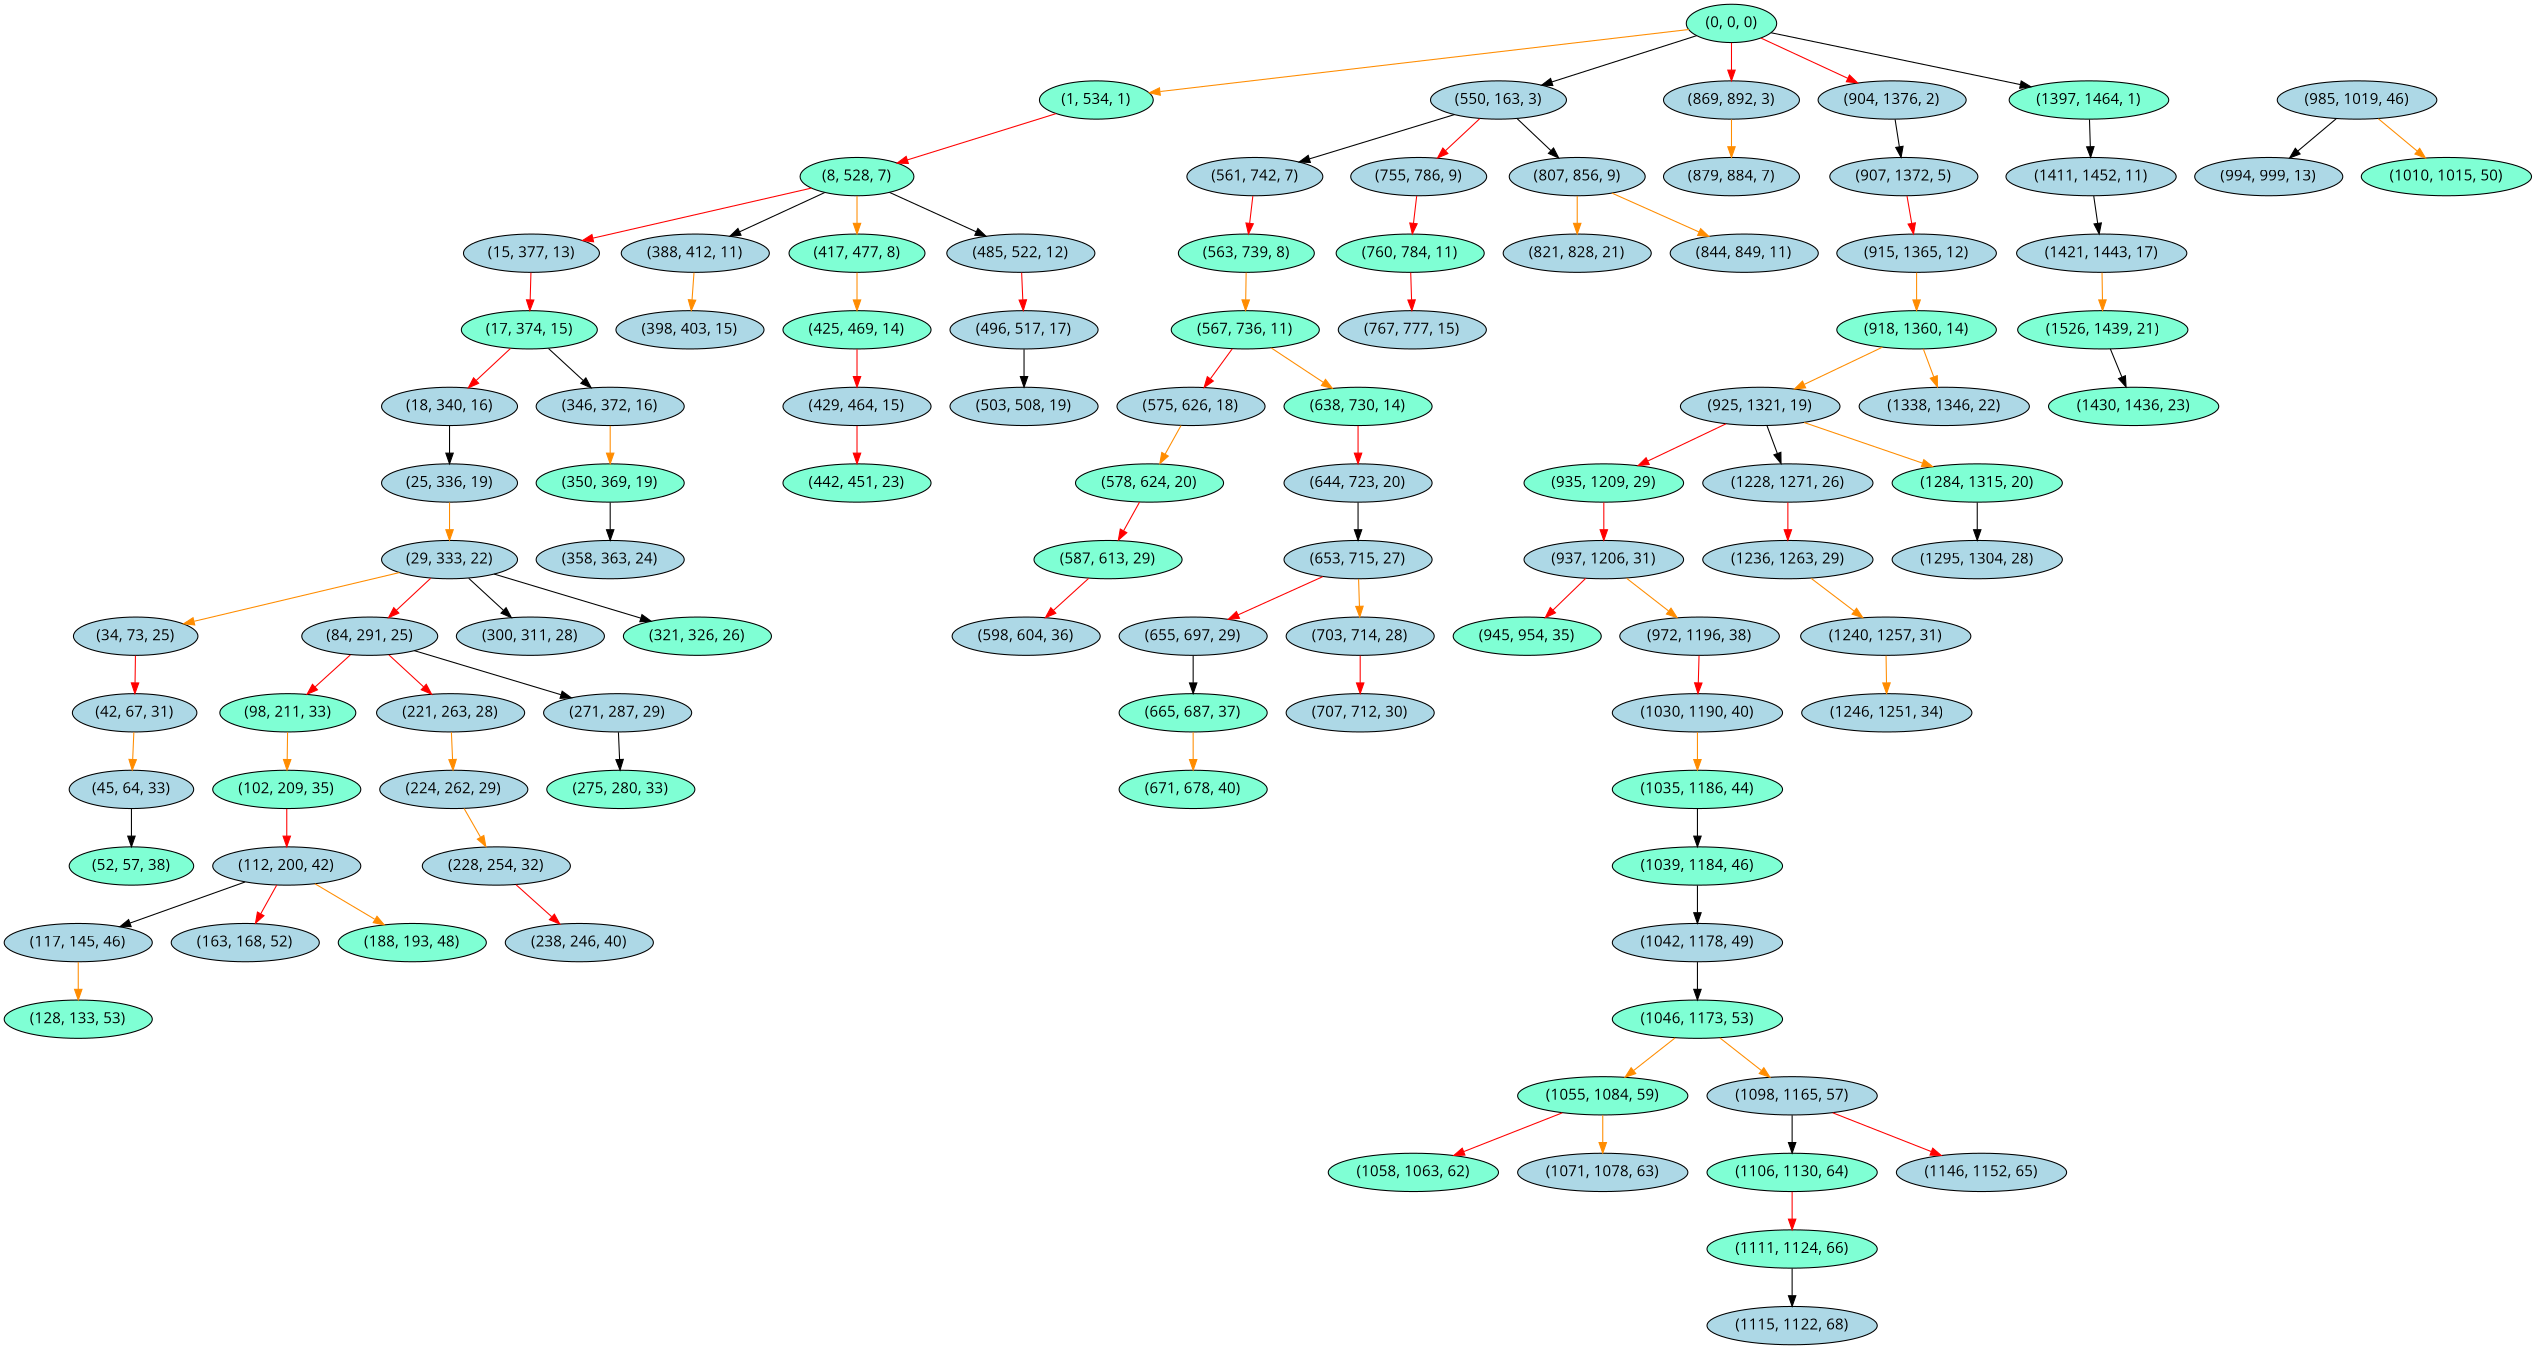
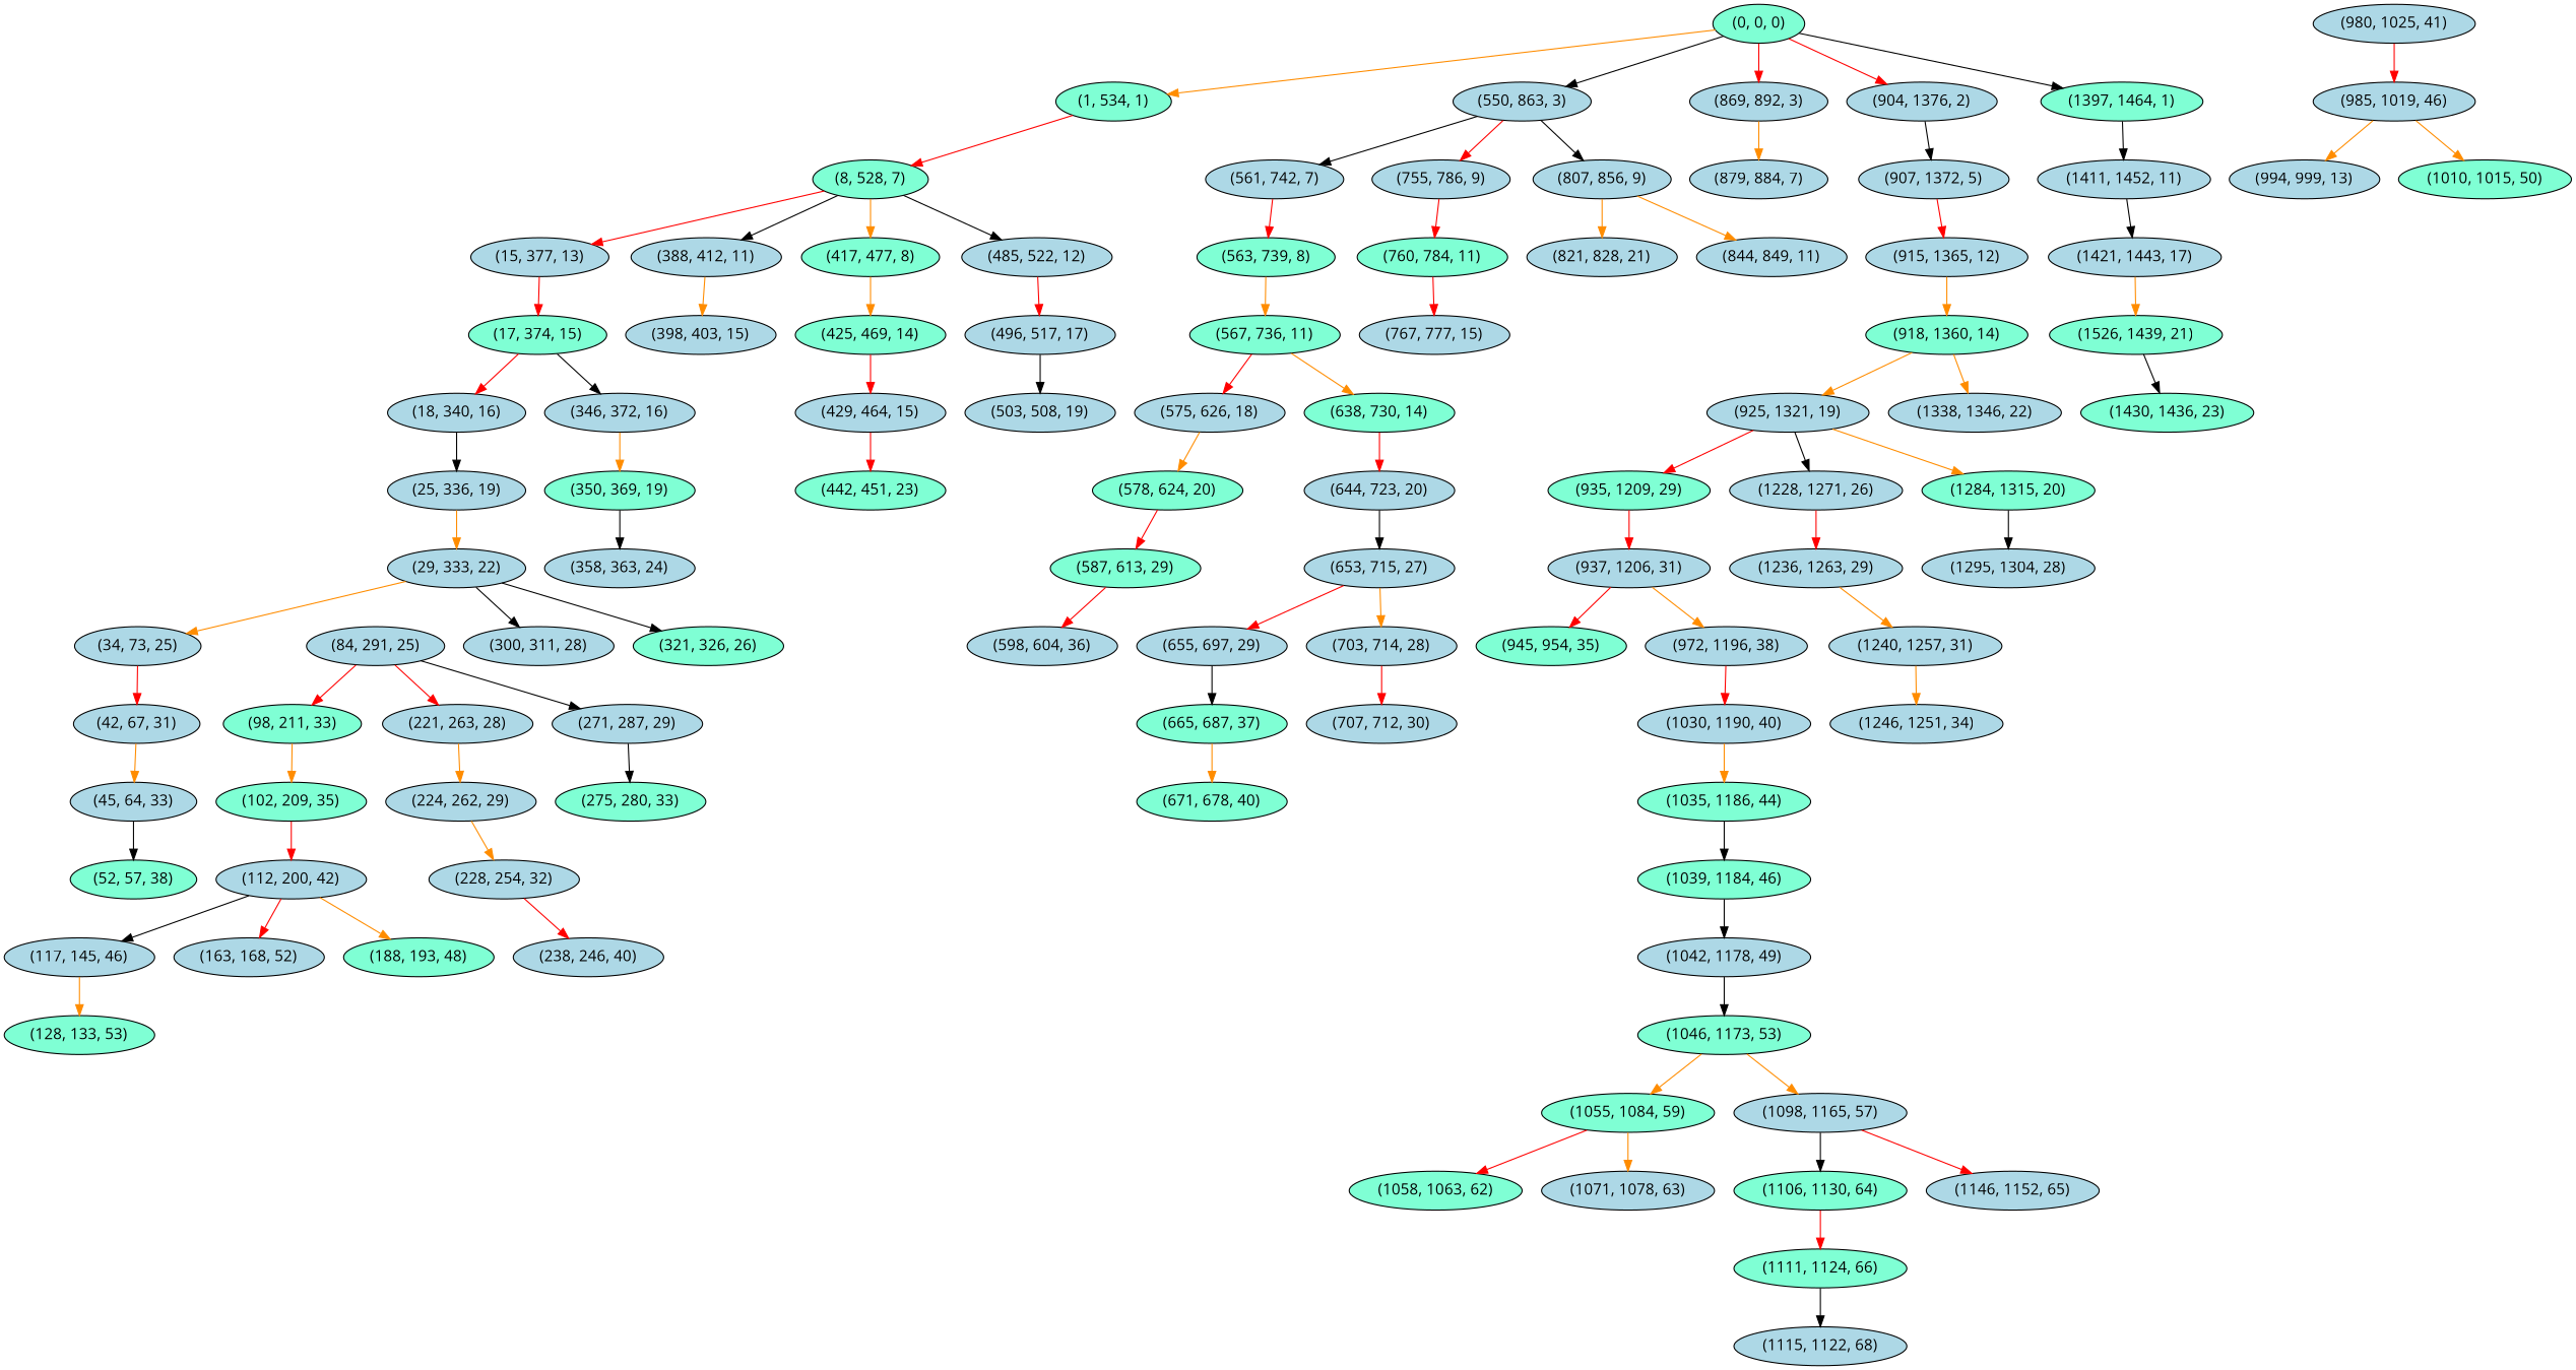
  digraph {
    fontname="Open Sans"
    node [fillcolor=lightblue fontname="Open Sans" style=filled]
    edge [color=red fontname="Open Sans"]
    "(0, 0, 0)" [fillcolor=aquamarine]
    "(1, 534, 1)" [fillcolor=aquamarine]
-   "(550, 863, 3)" [label="(550, 163, 3)"]
+   "(550, 863, 3)"
    "(869, 892, 3)"
    "(904, 1376, 2)"
    "(1397, 1464, 1)" [fillcolor=aquamarine]
    "(8, 528, 7)" [fillcolor=aquamarine]
    "(561, 742, 7)"
    "(755, 786, 9)"
    "(807, 856, 9)"
    "(879, 884, 7)"
    "(907, 1372, 5)"
    "(1411, 1452, 11)"
    "(15, 377, 13)"
    "(388, 412, 11)"
    "(417, 477, 8)" [fillcolor=aquamarine]
    "(485, 522, 12)"
    "(17, 374, 15)" [fillcolor=aquamarine]
    "(398, 403, 15)"
    "(425, 469, 14)" [fillcolor=aquamarine]
    "(496, 517, 17)"
    "(18, 340, 16)"
    "(346, 372, 16)"
    "(25, 336, 19)"
    "(350, 369, 19)" [fillcolor=aquamarine]
    "(29, 333, 22)"
    "(34, 73, 25)"
    "(84, 291, 25)"
    "(300, 311, 28)"
    "(321, 326, 26)" [fillcolor=aquamarine]
    "(42, 67, 31)"
    "(98, 211, 33)" [fillcolor=aquamarine]
    "(221, 263, 28)"
    "(271, 287, 29)"
    "(45, 64, 33)"
    "(52, 57, 38)" [fillcolor=aquamarine]
    "(102, 209, 35)" [fillcolor=aquamarine]
    "(224, 262, 29)"
    "(275, 280, 33)" [fillcolor=aquamarine]
    "(112, 200, 42)"
    "(117, 145, 46)"
    "(163, 168, 52)"
    "(188, 193, 48)" [fillcolor=aquamarine]
    "(128, 133, 53)" [fillcolor=aquamarine]
    "(228, 254, 32)"
    "(238, 246, 40)"
    "(358, 363, 24)"
    "(429, 464, 15)"
    "(442, 451, 23)" [fillcolor=aquamarine]
    "(503, 508, 19)"
    "(563, 739, 8)" [fillcolor=aquamarine]
    "(760, 784, 11)" [fillcolor=aquamarine]
    "(821, 828, 21)"
    "(844, 849, 11)"
    "(567, 736, 11)" [fillcolor=aquamarine]
    "(575, 626, 18)"
    "(638, 730, 14)" [fillcolor=aquamarine]
    "(578, 624, 20)" [fillcolor=aquamarine]
    "(644, 723, 20)"
    "(587, 613, 29)" [fillcolor=aquamarine]
    "(598, 604, 36)"
    "(653, 715, 27)"
    "(655, 697, 29)"
    "(703, 714, 28)"
    "(665, 687, 37)" [fillcolor=aquamarine]
    "(707, 712, 30)"
    "(671, 678, 40)" [fillcolor=aquamarine]
    "(767, 777, 15)"
    "(915, 1365, 12)"
    "(918, 1360, 14)" [fillcolor=aquamarine]
    "(925, 1321, 19)"
    "(1338, 1346, 22)"
    "(935, 1209, 29)" [fillcolor=aquamarine]
    "(1228, 1271, 26)"
    "(1284, 1315, 20)" [fillcolor=aquamarine]
    "(937, 1206, 31)"
    "(1236, 1263, 29)"
    "(1295, 1304, 28)"
    "(945, 954, 35)" [fillcolor=aquamarine]
    "(972, 1196, 38)"
    "(1030, 1190, 40)"
+   "(980, 1025, 41)"
    "(985, 1019, 46)"
    "(1035, 1186, 44)" [fillcolor=aquamarine]
    n85 [label="(994, 999, 13)"]
    "(1010, 1015, 50)" [fillcolor=aquamarine]
    "(1039, 1184, 46)" [fillcolor=aquamarine]
    "(1042, 1178, 49)"
    "(1046, 1173, 53)" [fillcolor=aquamarine]
    "(1055, 1084, 59)" [fillcolor=aquamarine]
    "(1098, 1165, 57)"
    "(1058, 1063, 62)" [fillcolor=aquamarine]
    "(1071, 1078, 63)"
    "(1106, 1130, 64)" [fillcolor=aquamarine]
    "(1146, 1152, 65)"
    "(1111, 1124, 66)" [fillcolor=aquamarine]
    "(1115, 1122, 68)"
    "(1240, 1257, 31)"
    "(1246, 1251, 34)"
    "(1421, 1443, 17)"
    n101 [fillcolor=aquamarine label="(1526, 1439, 21)"]
    "(1430, 1436, 23)" [fillcolor=aquamarine]
    "(0, 0, 0)" -> "(1, 534, 1)" [color=darkorange]
    "(0, 0, 0)" -> "(550, 863, 3)" [color=black]
    "(0, 0, 0)" -> "(869, 892, 3)"
    "(0, 0, 0)" -> "(904, 1376, 2)"
    "(0, 0, 0)" -> "(1397, 1464, 1)" [color=black]
    "(1, 534, 1)" -> "(8, 528, 7)"
    "(550, 863, 3)" -> "(561, 742, 7)" [color=black]
    "(550, 863, 3)" -> "(755, 786, 9)"
    "(550, 863, 3)" -> "(807, 856, 9)" [color=black]
    "(869, 892, 3)" -> "(879, 884, 7)" [color=darkorange]
    "(904, 1376, 2)" -> "(907, 1372, 5)" [color=black]
    "(1397, 1464, 1)" -> "(1411, 1452, 11)" [color=black]
    "(8, 528, 7)" -> "(15, 377, 13)"
    "(8, 528, 7)" -> "(388, 412, 11)" [color=black]
    "(8, 528, 7)" -> "(417, 477, 8)" [color=darkorange]
    "(8, 528, 7)" -> "(485, 522, 12)" [color=black]
    "(561, 742, 7)" -> "(563, 739, 8)"
    "(755, 786, 9)" -> "(760, 784, 11)"
    "(807, 856, 9)" -> "(821, 828, 21)" [color=darkorange]
    "(807, 856, 9)" -> "(844, 849, 11)" [color=darkorange]
    "(907, 1372, 5)" -> "(915, 1365, 12)"
    "(1411, 1452, 11)" -> "(1421, 1443, 17)" [color=black]
    "(15, 377, 13)" -> "(17, 374, 15)"
    "(388, 412, 11)" -> "(398, 403, 15)" [color=darkorange]
    "(417, 477, 8)" -> "(425, 469, 14)" [color=darkorange]
    "(485, 522, 12)" -> "(496, 517, 17)"
    "(17, 374, 15)" -> "(18, 340, 16)"
    "(17, 374, 15)" -> "(346, 372, 16)" [color=black]
    "(425, 469, 14)" -> "(429, 464, 15)"
    "(496, 517, 17)" -> "(503, 508, 19)" [color=black]
    "(18, 340, 16)" -> "(25, 336, 19)" [color=black]
    "(346, 372, 16)" -> "(350, 369, 19)" [color=darkorange]
    "(25, 336, 19)" -> "(29, 333, 22)" [color=darkorange]
    "(350, 369, 19)" -> "(358, 363, 24)" [color=black]
    "(29, 333, 22)" -> "(34, 73, 25)" [color=darkorange]
-   "(29, 333, 22)" -> "(84, 291, 25)"
    "(29, 333, 22)" -> "(300, 311, 28)" [color=black]
    "(29, 333, 22)" -> "(321, 326, 26)" [color=black]
    "(34, 73, 25)" -> "(42, 67, 31)"
    "(84, 291, 25)" -> "(98, 211, 33)"
    "(84, 291, 25)" -> "(221, 263, 28)"
    "(84, 291, 25)" -> "(271, 287, 29)" [color=black]
    "(42, 67, 31)" -> "(45, 64, 33)" [color=darkorange]
    "(98, 211, 33)" -> "(102, 209, 35)" [color=darkorange]
    "(221, 263, 28)" -> "(224, 262, 29)" [color=darkorange]
    "(271, 287, 29)" -> "(275, 280, 33)" [color=black]
    "(45, 64, 33)" -> "(52, 57, 38)" [color=black]
    "(102, 209, 35)" -> "(112, 200, 42)"
    "(224, 262, 29)" -> "(228, 254, 32)" [color=darkorange]
    "(112, 200, 42)" -> "(117, 145, 46)" [color=black]
    "(112, 200, 42)" -> "(163, 168, 52)"
    "(112, 200, 42)" -> "(188, 193, 48)" [color=darkorange]
    "(117, 145, 46)" -> "(128, 133, 53)" [color=darkorange]
    "(228, 254, 32)" -> "(238, 246, 40)"
    "(429, 464, 15)" -> "(442, 451, 23)"
    "(563, 739, 8)" -> "(567, 736, 11)" [color=darkorange]
    "(760, 784, 11)" -> "(767, 777, 15)"
    "(567, 736, 11)" -> "(575, 626, 18)"
    "(567, 736, 11)" -> "(638, 730, 14)" [color=darkorange]
    "(575, 626, 18)" -> "(578, 624, 20)" [color=darkorange]
    "(638, 730, 14)" -> "(644, 723, 20)"
    "(578, 624, 20)" -> "(587, 613, 29)"
    "(644, 723, 20)" -> "(653, 715, 27)" [color=black]
    "(587, 613, 29)" -> "(598, 604, 36)"
    "(653, 715, 27)" -> "(655, 697, 29)"
    "(653, 715, 27)" -> "(703, 714, 28)" [color=darkorange]
    "(655, 697, 29)" -> "(665, 687, 37)" [color=black]
    "(703, 714, 28)" -> "(707, 712, 30)"
    "(665, 687, 37)" -> "(671, 678, 40)" [color=darkorange]
    "(915, 1365, 12)" -> "(918, 1360, 14)" [color=darkorange]
    "(918, 1360, 14)" -> "(925, 1321, 19)" [color=darkorange]
    "(918, 1360, 14)" -> "(1338, 1346, 22)" [color=darkorange]
    "(925, 1321, 19)" -> "(935, 1209, 29)"
    "(925, 1321, 19)" -> "(1228, 1271, 26)" [color=black]
    "(925, 1321, 19)" -> "(1284, 1315, 20)" [color=darkorange]
    "(935, 1209, 29)" -> "(937, 1206, 31)"
    "(1228, 1271, 26)" -> "(1236, 1263, 29)"
    "(1284, 1315, 20)" -> "(1295, 1304, 28)" [color=black]
    "(937, 1206, 31)" -> "(945, 954, 35)"
    "(937, 1206, 31)" -> "(972, 1196, 38)" [color=darkorange]
    "(1236, 1263, 29)" -> "(1240, 1257, 31)" [color=darkorange]
    "(972, 1196, 38)" -> "(1030, 1190, 40)"
    "(1030, 1190, 40)" -> "(1035, 1186, 44)" [color=darkorange]
-   "(985, 1019, 46)" -> n85 [color=black]
+   "(980, 1025, 41)" -> "(985, 1019, 46)"
+   "(985, 1019, 46)" -> n85 [color=darkorange]
    "(985, 1019, 46)" -> "(1010, 1015, 50)" [color=darkorange]
    "(1035, 1186, 44)" -> "(1039, 1184, 46)" [color=black]
    "(1039, 1184, 46)" -> "(1042, 1178, 49)" [color=black]
    "(1042, 1178, 49)" -> "(1046, 1173, 53)" [color=black]
    "(1046, 1173, 53)" -> "(1055, 1084, 59)" [color=darkorange]
    "(1046, 1173, 53)" -> "(1098, 1165, 57)" [color=darkorange]
    "(1055, 1084, 59)" -> "(1058, 1063, 62)"
    "(1055, 1084, 59)" -> "(1071, 1078, 63)" [color=darkorange]
    "(1098, 1165, 57)" -> "(1106, 1130, 64)" [color=black]
    "(1098, 1165, 57)" -> "(1146, 1152, 65)"
    "(1106, 1130, 64)" -> "(1111, 1124, 66)"
    "(1111, 1124, 66)" -> "(1115, 1122, 68)" [color=black]
    "(1240, 1257, 31)" -> "(1246, 1251, 34)" [color=darkorange]
    "(1421, 1443, 17)" -> n101 [color=darkorange]
    n101 -> "(1430, 1436, 23)" [color=black]
  }
